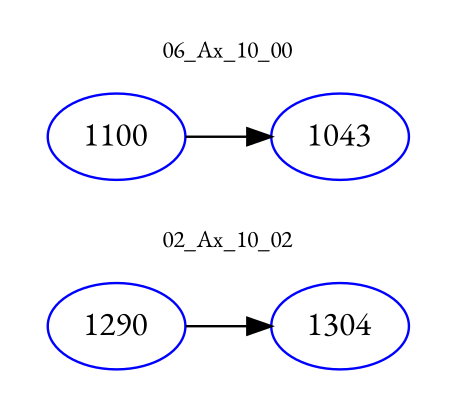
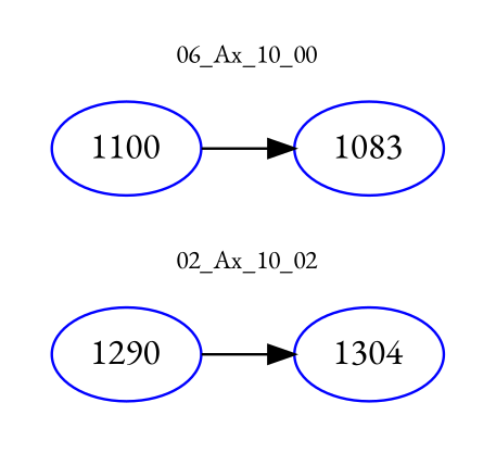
  digraph {
    fontname="EB Garamond"
    rankdir=LR
    node [color=blue fontname="EB Garamond"]
    edge [color=black fontname="EB Garamond"]
    n1 [label=1290]
    n2 [label=1304]
    n3 [label=1100]
-   n4 [label=1043]
+   n4 [label=1083]
    subgraph cluster_1 {
      color=white
      fontsize=10
      label="02_Ax_10_02"
      n1
      n2
    }
    subgraph cluster_2 {
      color=white
      fontsize=10
      label="06_Ax_10_00"
      n3
      n4
    }
    n1 -> n2
    n3 -> n4
  }
